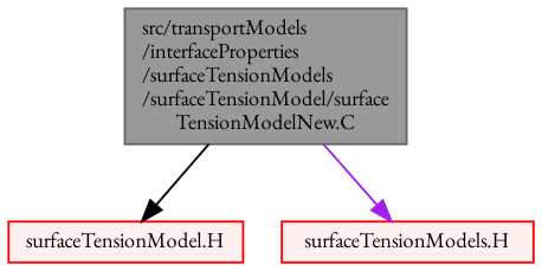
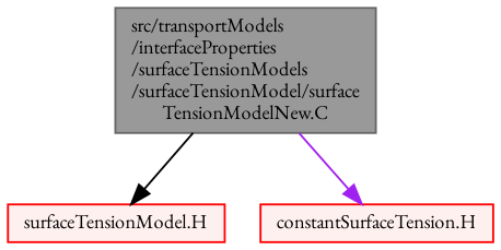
  digraph {
    fontname="EB Garamond"
    node [color=red fillcolor="#FFF0F0" fontname="EB Garamond" fontsize=10 shape=box style=filled]
    edge [fontname="EB Garamond" fontsize=10 labelfontname=Helvetica labelfontsize=10 style=solid]
    n1 [color=gray40 fillcolor=grey60 fontcolor=black height=0.2 label="src/transportModels\l/interfaceProperties\l/surfaceTensionModels\l/surfaceTensionModel/surface\lTensionModelNew.C" width=0.4]
    n2 [height=0.2 label="surfaceTensionModel.H" width=0.4]
-   n3 [height=0.2 label="surfaceTensionModels.H" width=0.4]
+   n3 [height=0.2 label="constantSurfaceTension.H" width=0.4]
    n1 -> n2 [color=black]
    n1 -> n3 [color=purple]
  }
